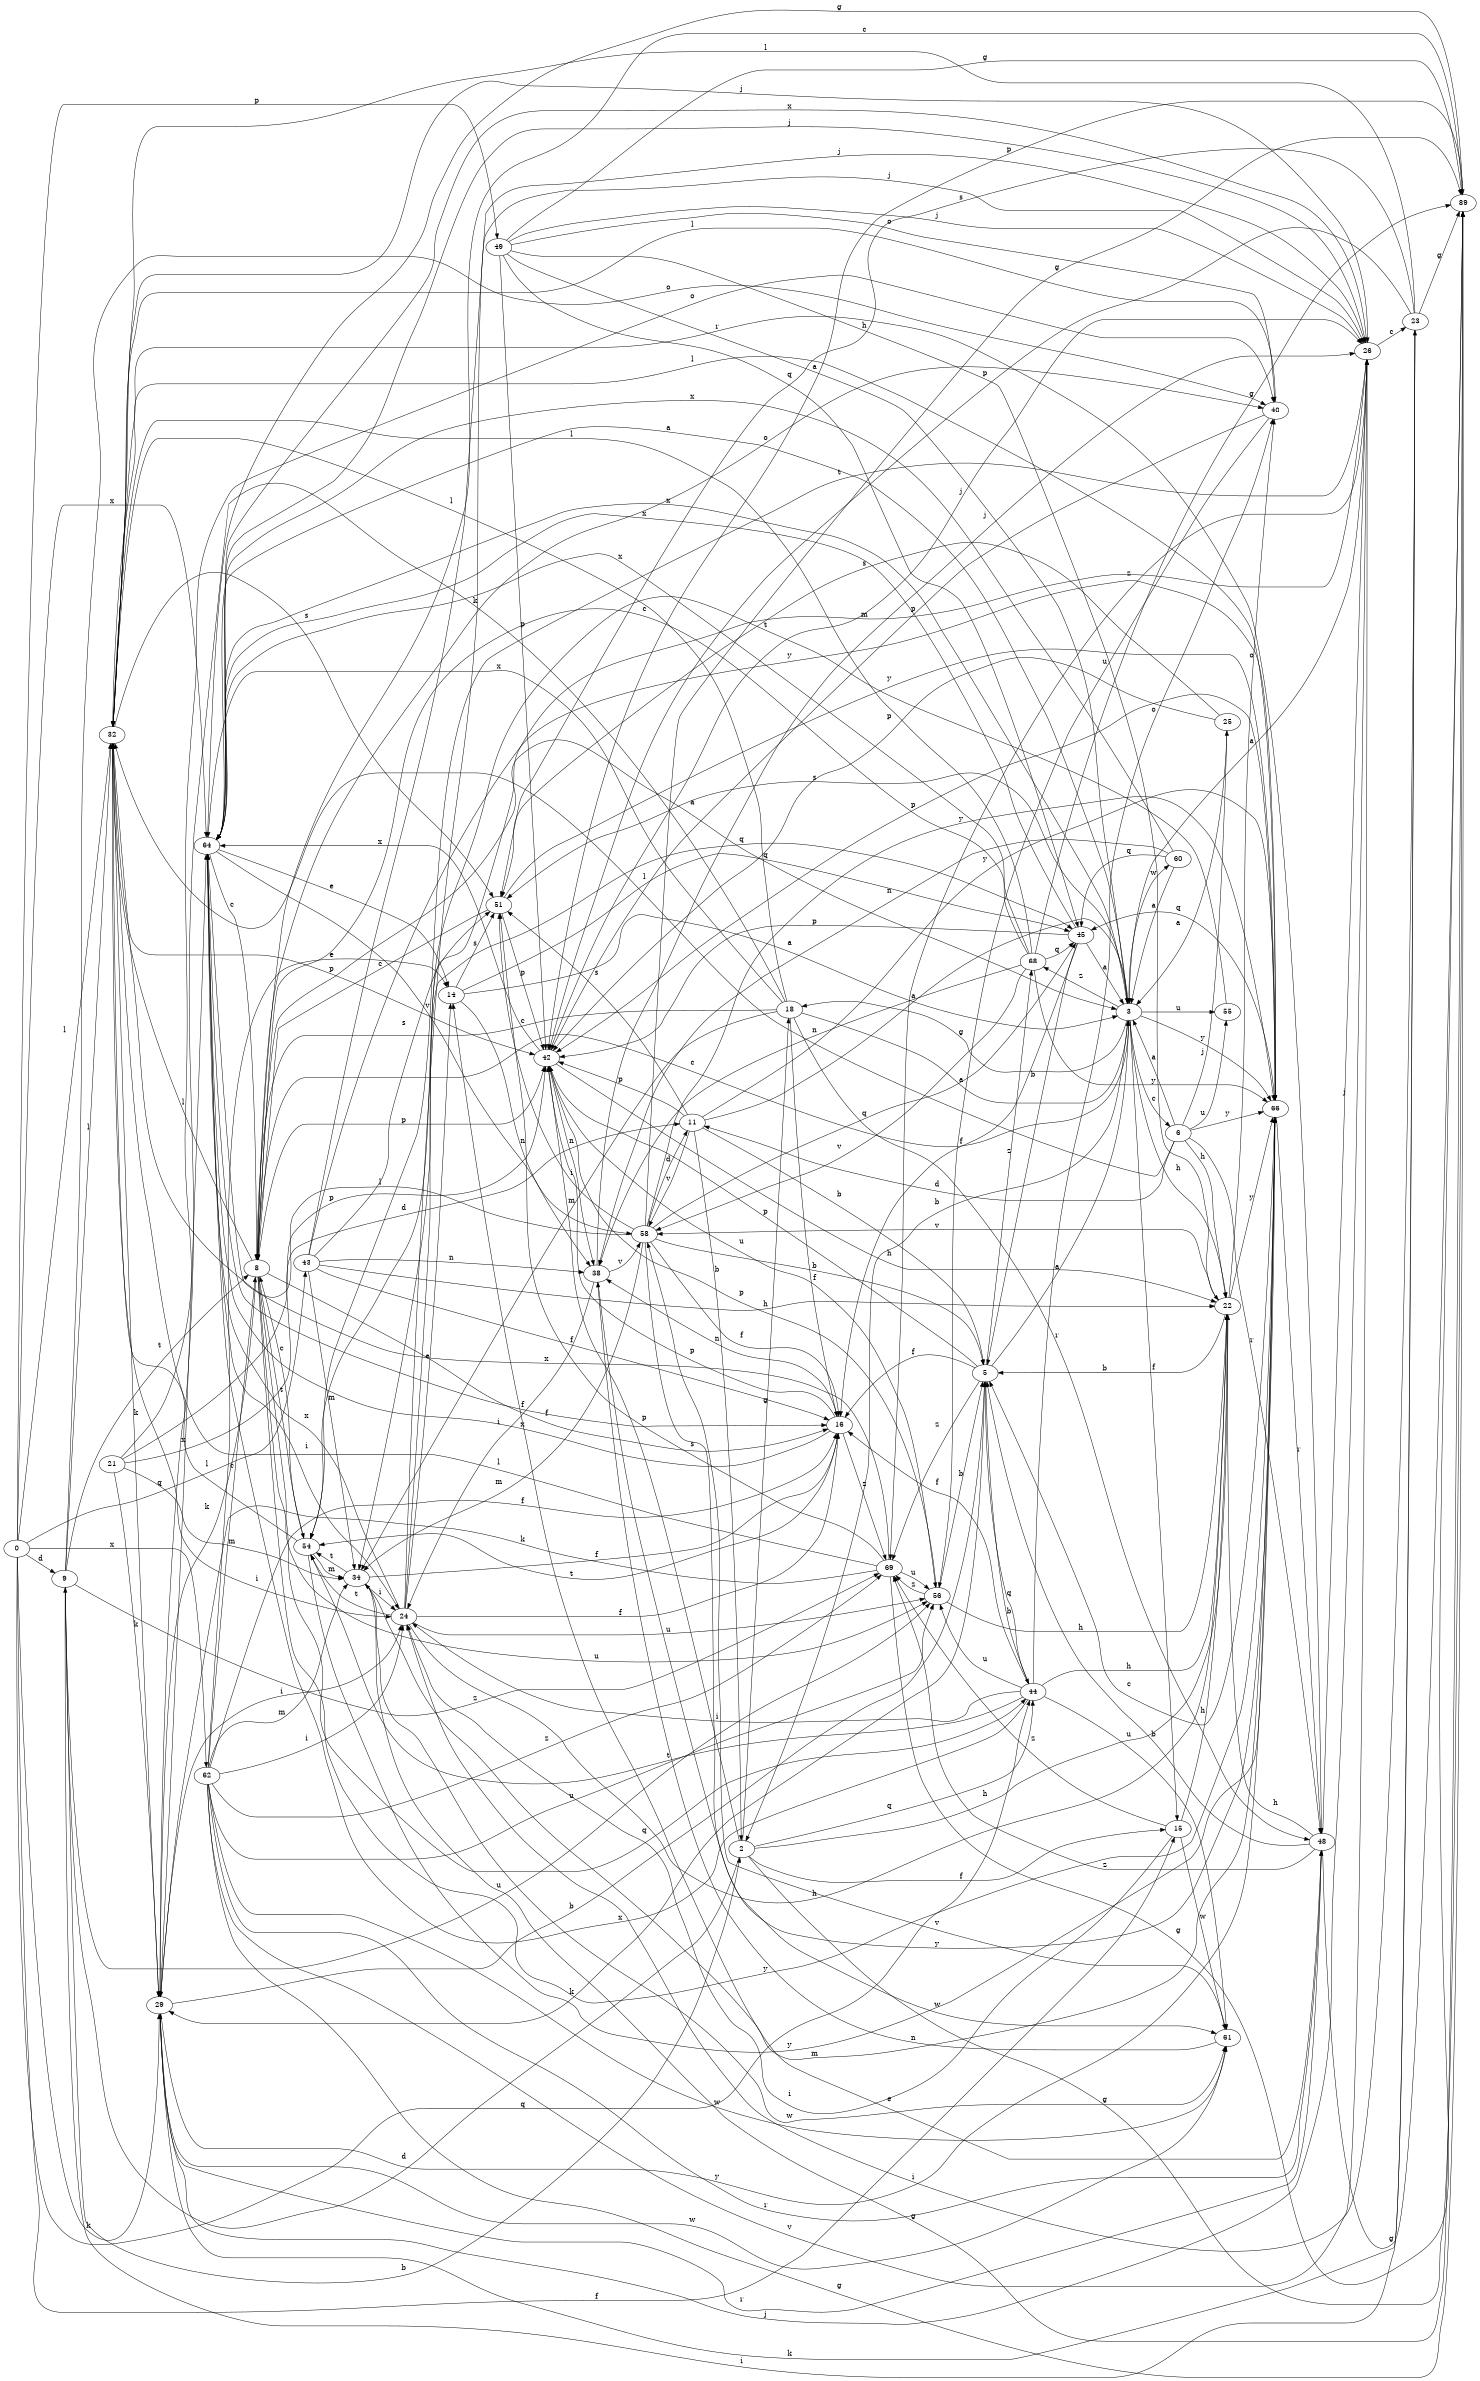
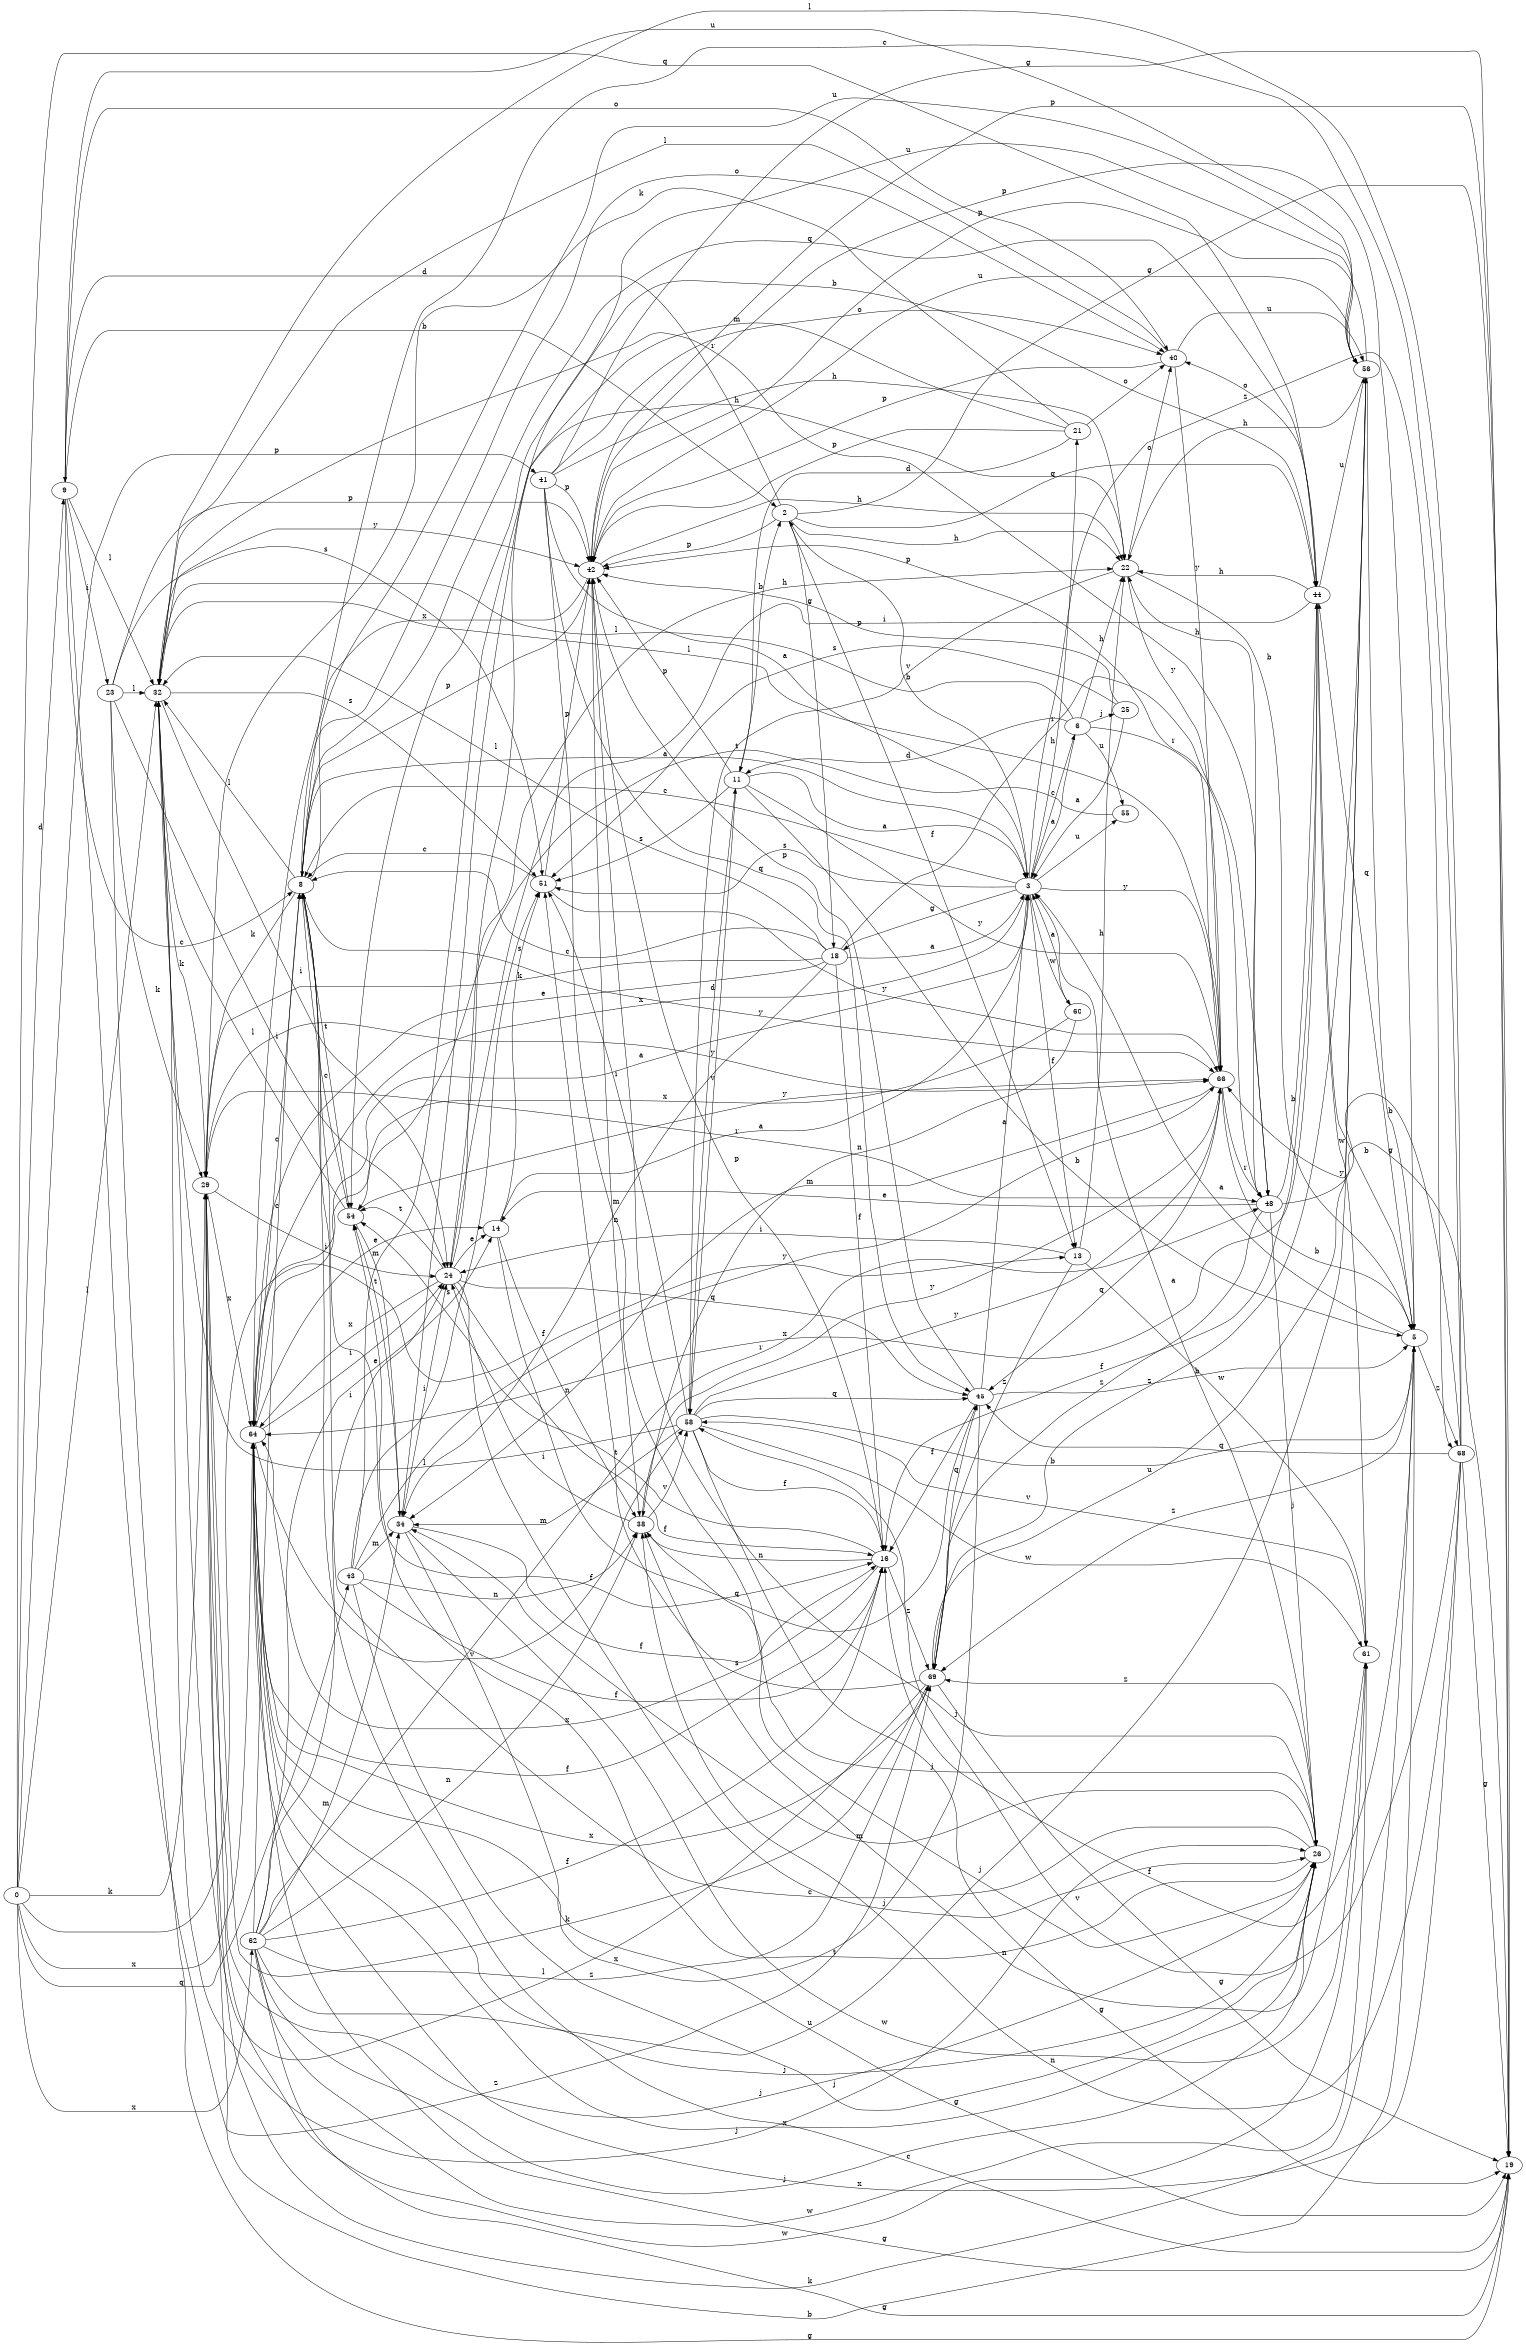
  strict digraph {
    rankdir=LR
    0
    9
-   15
+   15 [label=13]
    29
    32
-   41 [label=49]
+   41
    43
    44
    62
    64
    n11 [label=2]
    8
    69
    40
    56
    23
    22
    24
    61
    66
    5
    48
    26
    51
    42
    3
-   19 [label=89]
+   19
    45
    16
    38
    34
    54
    14
    58
    6
    18
    21
    55
    60
    68
    11
    25
    0 -> 9 [label=d]
    0 -> 15 [label=f]
    0 -> 29 [label=k]
    0 -> 32 [label=l]
    0 -> 41 [label=p]
    0 -> 43 [label=q]
    0 -> 44 [label=q]
    0 -> 62 [label=x]
    0 -> 64 [label=x]
    9 -> 32 [label=l]
    9 -> n11 [label=b]
-   9 -> 8 [label=t]
+   9 -> 8 [label=c]
    9 -> 69 [label=z]
    9 -> 40 [label=o]
    9 -> 56 [label=u]
    9 -> 23 [label=i]
    15 -> 69 [label=z]
    15 -> 22 [label=h]
    15 -> 24 [label=i]
    15 -> 61 [label=w]
    29 -> 64 [label=x]
    29 -> 24 [label=i]
    29 -> 61 [label=w]
    29 -> 66 [label=y]
    29 -> 5 [label=b]
    29 -> 48 [label=r]
    29 -> 26 [label=j]
    32 -> 29 [label=k]
    32 -> 24 [label=i]
    32 -> 48 [label=r]
    32 -> 26 [label=j]
    32 -> 51 [label=s]
-   32 -> 42 [label=p]
+   32 -> 42 [label=y]
    41 -> 40 [label=o]
    41 -> 22 [label=h]
    41 -> 26 [label=j]
    41 -> 42 [label=p]
    41 -> 3 [label=a]
    41 -> 19 [label=g]
    41 -> 45 [label=q]
    43 -> 22 [label=h]
    43 -> 66 [label=y]
    43 -> 26 [label=j]
    43 -> 51 [label=s]
    43 -> 16 [label=f]
    43 -> 38 [label=n]
    43 -> 34 [label=m]
    44 -> 64 [label=x]
    44 -> 40 [label=o]
    44 -> 56 [label=u]
    44 -> 22 [label=h]
    44 -> 24 [label=i]
-   44 -> 61 [label=u]
+   44 -> 61 [label=w]
    44 -> 5 [label=b]
    44 -> 16 [label=f]
-   44 -> 54 [label=t]
+   44 -> 54 [label=b]
    62 -> 8 [label=c]
    62 -> 69 [label=z]
    62 -> 56 [label=u]
    62 -> 24 [label=i]
    62 -> 61 [label=w]
    62 -> 48 [label=r]
-   62 -> 26 [label=v]
+   62 -> 26 [label=j]
    62 -> 19 [label=g]
    62 -> 16 [label=f]
+   62 -> 38 [label=n]
    62 -> 34 [label=m]
    62 -> 14 [label=e]
    64 -> 8 [label=c]
    64 -> 24 [label=i]
    64 -> 26 [label=j]
    64 -> 3 [label=a]
    64 -> 19 [label=g]
    64 -> 16 [label=f]
    64 -> 14 [label=e]
    64 -> 58 [label=v]
    n11 -> 9 [label=d]
    n11 -> 15 [label=f]
    n11 -> 44 [label=q]
    n11 -> 22 [label=h]
    n11 -> 42 [label=p]
    n11 -> 19 [label=g]
    n11 -> 18 [label=g]
    8 -> 29 [label=k]
    8 -> 32 [label=l]
    8 -> 44 [label=q]
    8 -> 40 [label=o]
    8 -> 56 [label=u]
    8 -> 66 [label=y]
    8 -> 42 [label=p]
    8 -> 3 [label=a]
    8 -> 16 [label=f]
    8 -> 54 [label=t]
    69 -> 29 [label=k]
    69 -> 32 [label=l]
    69 -> 64 [label=x]
    69 -> 56 [label=u]
    69 -> 51 [label=s]
    69 -> 19 [label=g]
    40 -> 32 [label=l]
    40 -> 56 [label=u]
-   6 -> 66 [label=y]
+   40 -> 66 [label=y]
    40 -> 42 [label=p]
    56 -> 69 [label=z]
    56 -> 22 [label=h]
    56 -> 5 [label=b]
    56 -> 42 [label=p]
    23 -> 29 [label=k]
    23 -> 32 [label=l]
    23 -> 24 [label=i]
    23 -> 51 [label=s]
    23 -> 42 [label=p]
    23 -> 19 [label=g]
    22 -> 40 [label=o]
    22 -> 66 [label=y]
    22 -> 5 [label=b]
    22 -> 58 [label=v]
    24 -> 64 [label=x]
    24 -> 56 [label=u]
    24 -> 22 [label=h]
    24 -> 26 [label=j]
    24 -> 45 [label=q]
    24 -> 16 [label=f]
    24 -> 54 [label=t]
    24 -> 14 [label=e]
    61 -> 38 [label=n]
    61 -> 58 [label=v]
    66 -> 32 [label=l]
-   66 -> 5 [label=c]
+   66 -> 5 [label=b]
    66 -> 48 [label=r]
    66 -> 42 [label=p]
    66 -> 45 [label=q]
    66 -> 34 [label=m]
    5 -> 29 [label=k]
    5 -> 44 [label=q]
    5 -> 69 [label=z]
    5 -> 42 [label=p]
    5 -> 3 [label=a]
    5 -> 16 [label=f]
    5 -> 68 [label=z]
    48 -> 69 [label=z]
    48 -> 22 [label=h]
-   48 -> 5 [label=b]
+   48 -> 44 [label=b]
    48 -> 26 [label=j]
    48 -> 19 [label=g]
    48 -> 14 [label=e]
    26 -> 64 [label=x]
-   26 -> 23 [label=c]
+   26 -> 8 [label=c]
    26 -> 69 [label=z]
    26 -> 3 [label=a]
    26 -> 34 [label=m]
    26 -> 54 [label=t]
    51 -> 8 [label=c]
    51 -> 66 [label=y]
    51 -> 42 [label=p]
    42 -> 64 [label=x]
    42 -> 56 [label=u]
    42 -> 22 [label=h]
    42 -> 26 [label=j]
    42 -> 38 [label=n]
    3 -> 15 [label=f]
    3 -> 64 [label=x]
    3 -> n11 [label=b]
    3 -> 8 [label=c]
    3 -> 66 [label=y]
    3 -> 51 [label=s]
    3 -> 6 [label=c]
    3 -> 18 [label=g]
-   3 -> 22 [label=h]
+   3 -> 21 [label=h]
    3 -> 55 [label=u]
    3 -> 60 [label=w]
    3 -> 68 [label=z]
    19 -> 8 [label=c]
    19 -> 42 [label=p]
    45 -> 64 [label=x]
    45 -> 5 [label=b]
    45 -> 42 [label=p]
    45 -> 3 [label=a]
    45 -> 16 [label=f]
    16 -> 64 [label=x]
    16 -> 69 [label=z]
    16 -> 42 [label=p]
    16 -> 38 [label=n]
    16 -> 54 [label=t]
    38 -> 24 [label=i]
    38 -> 66 [label=y]
    38 -> 26 [label=j]
    38 -> 58 [label=v]
    34 -> 24 [label=i]
    34 -> 61 [label=w]
    34 -> 19 [label=g]
    34 -> 16 [label=f]
    34 -> 54 [label=t]
    54 -> 32 [label=l]
    54 -> 8 [label=c]
    54 -> 66 [label=y]
    54 -> 34 [label=m]
    14 -> 51 [label=s]
    14 -> 3 [label=a]
    14 -> 45 [label=q]
    14 -> 38 [label=n]
    58 -> 32 [label=l]
    58 -> 61 [label=w]
    58 -> 66 [label=y]
    58 -> 5 [label=b]
    58 -> 51 [label=i]
    58 -> 19 [label=g]
    58 -> 45 [label=q]
    58 -> 16 [label=f]
    58 -> 34 [label=m]
    58 -> 11 [label=d]
    6 -> 32 [label=l]
    6 -> 22 [label=h]
    6 -> 48 [label=r]
    6 -> 3 [label=a]
    6 -> 55 [label=u]
    6 -> 11 [label=d]
    6 -> 25 [label=j]
    18 -> 29 [label=k]
    18 -> 32 [label=l]
-   18 -> 64 [label=x]
+   18 -> 64 [label=e]
    18 -> 8 [label=c]
    18 -> 48 [label=r]
    18 -> 3 [label=a]
    18 -> 16 [label=f]
    18 -> 34 [label=m]
    21 -> 29 [label=k]
    21 -> 40 [label=o]
    21 -> 42 [label=p]
    21 -> 34 [label=m]
    21 -> 11 [label=d]
    55 -> 54 [label=t]
    60 -> 64 [label=x]
    60 -> 3 [label=a]
-   60 -> 45 [label=q]
+   69 -> 45 [label=q]
    60 -> 38 [label=n]
    68 -> 32 [label=l]
    68 -> 64 [label=x]
    68 -> 8 [label=c]
    68 -> 66 [label=y]
    68 -> 19 [label=g]
    68 -> 45 [label=q]
    68 -> 38 [label=n]
    68 -> 58 [label=v]
    11 -> n11 [label=b]
    11 -> 66 [label=y]
    11 -> 5 [label=b]
    11 -> 51 [label=s]
    11 -> 42 [label=p]
    11 -> 3 [label=a]
    11 -> 58 [label=v]
    25 -> 51 [label=s]
    25 -> 42 [label=p]
    25 -> 3 [label=a]
  }
